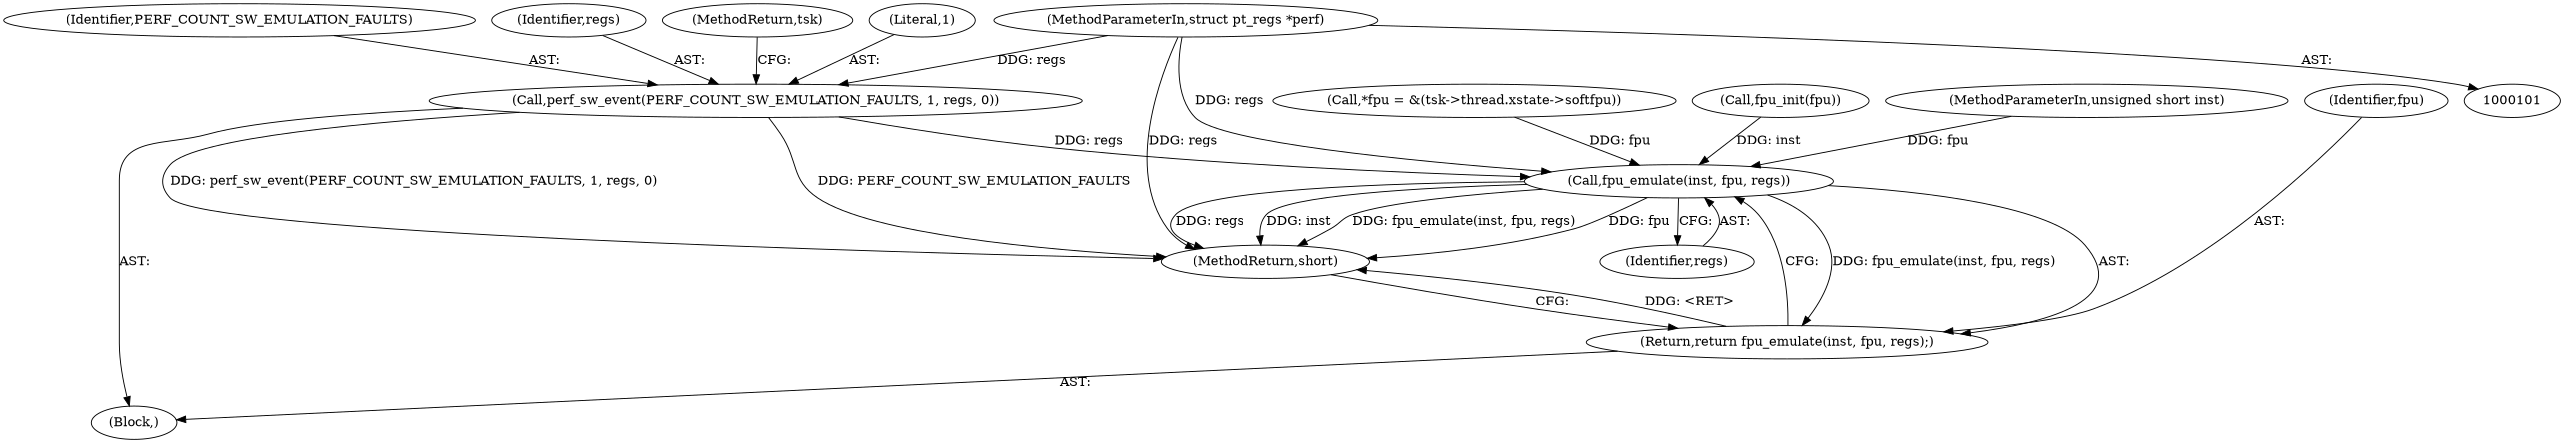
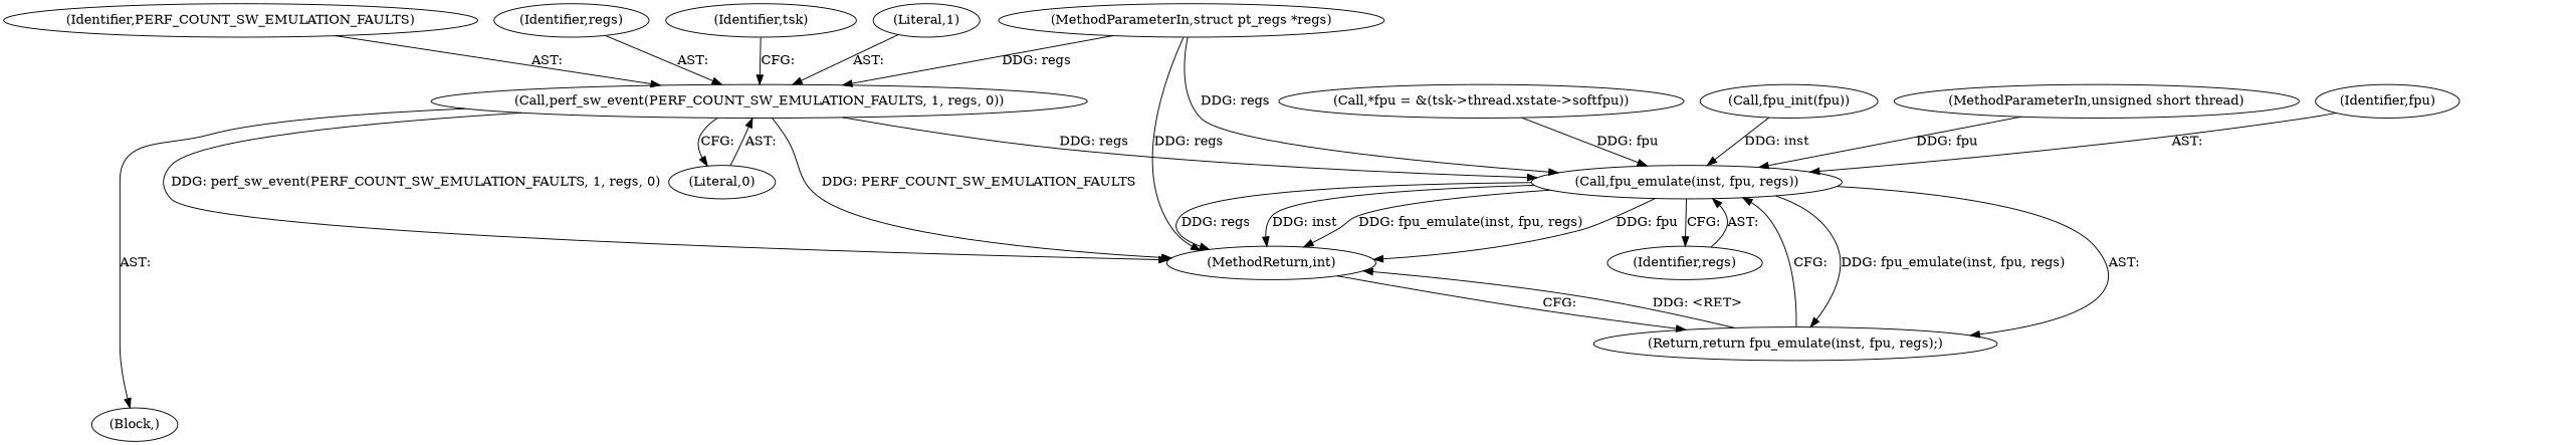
  digraph {
-   n1 [label="(MethodParameterIn,struct pt_regs *perf)"]
+   n1 [label="(MethodParameterIn,struct pt_regs *regs)"]
    n2 [label="(Call,perf_sw_event(PERF_COUNT_SW_EMULATION_FAULTS, 1, regs, 0))"]
    n3 [label="(Call,fpu_emulate(inst, fpu, regs))"]
-   n4 [label="(MethodReturn,short)"]
-   1000101
+   n4 [label="(MethodReturn,int)"]
    n6 [label="(Block,)"]
+   n7 [label="(Literal,0)"]
    n8 [label="(Return,return fpu_emulate(inst, fpu, regs);)"]
    n9 [label="(Identifier,regs)"]
    n10 [label="(Literal,1)"]
    n11 [label="(Identifier,PERF_COUNT_SW_EMULATION_FAULTS)"]
    n12 [label="(Identifier,regs)"]
-   n13 [label="(MethodReturn,tsk)"]
+   n13 [label="(Identifier,tsk)"]
    n14 [label="(Call,*fpu = &(tsk->thread.xstate->softfpu))"]
    n15 [label="(Call,fpu_init(fpu))"]
-   n16 [label="(MethodParameterIn,unsigned short inst)"]
+   n16 [label="(MethodParameterIn,unsigned short thread)"]
    n17 [label="(Identifier,fpu)"]
    n1 -> n2 [label="DDG: regs"]
    n1 -> n3 [label="DDG: regs"]
    n1 -> n4 [label="DDG: regs"]
-   n1 -> 1000101 [label="AST: "]
    n2 -> n3 [label="DDG: regs"]
    n2 -> n4 [label="DDG: PERF_COUNT_SW_EMULATION_FAULTS"]
    n2 -> n4 [label="DDG: perf_sw_event(PERF_COUNT_SW_EMULATION_FAULTS, 1, regs, 0)"]
    n2 -> n6 [label="AST: "]
+   n2 -> n7 [label="CFG: "]
    n3 -> n4 [label="DDG: regs"]
    n3 -> n4 [label="DDG: inst"]
    n3 -> n4 [label="DDG: fpu_emulate(inst, fpu, regs)"]
    n3 -> n4 [label="DDG: fpu"]
    n3 -> n8 [label="AST: "]
    n3 -> n8 [label="DDG: fpu_emulate(inst, fpu, regs)"]
    n3 -> n9 [label="CFG: "]
    n4 -> n8 [label="CFG: "]
+   n7 -> n2 [label="AST: "]
    n8 -> n3 [label="CFG: "]
    n8 -> n4 [label="DDG: <RET>"]
-   n8 -> n6 [label="AST: "]
    n9 -> n3 [label="AST: "]
    n10 -> n2 [label="AST: "]
    n11 -> n2 [label="AST: "]
    n12 -> n2 [label="AST: "]
    n13 -> n2 [label="CFG: "]
    n14 -> n3 [label="DDG: fpu"]
    n15 -> n3 [label="DDG: inst"]
    n16 -> n3 [label="DDG: fpu"]
-   n17 -> n8 [label="AST: "]
+   n17 -> n3 [label="AST: "]
  }
